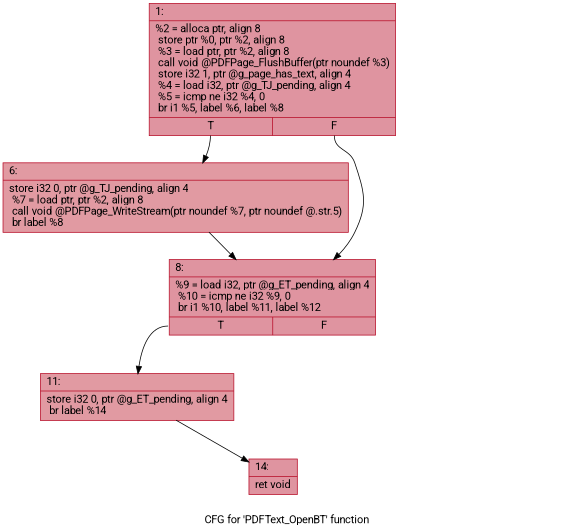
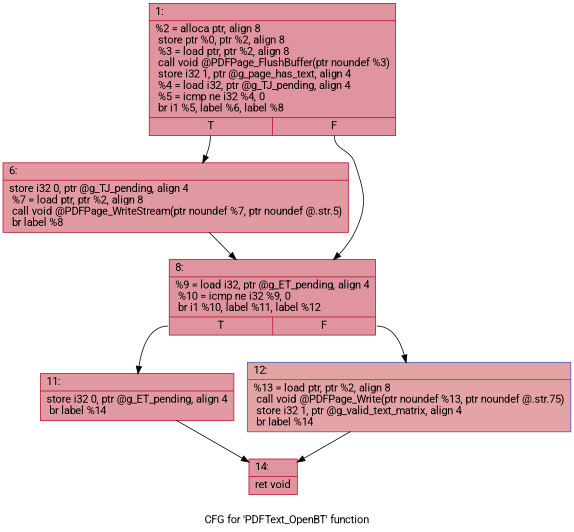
  digraph {
    label="CFG for 'PDFText_OpenBT' function"
    fontname=Roboto
    node [color="#b70d28ff" fillcolor="#b70d2870" fontname=Roboto shape=record style=filled]
    edge [fontname=Roboto]
    n1 [label="{1:\l|  %2 = alloca ptr, align 8\l  store ptr %0, ptr %2, align 8\l  %3 = load ptr, ptr %2, align 8\l  call void @PDFPage_FlushBuffer(ptr noundef %3)\l  store i32 1, ptr @g_page_has_text, align 4\l  %4 = load i32, ptr @g_TJ_pending, align 4\l  %5 = icmp ne i32 %4, 0\l  br i1 %5, label %6, label %8\l|{<s0>T|<s1>F}}"]
    n2 [fillcolor="#bb1b2c70" label="{6:\l|  store i32 0, ptr @g_TJ_pending, align 4\l  %7 = load ptr, ptr %2, align 8\l  call void @PDFPage_WriteStream(ptr noundef %7, ptr noundef @.str.5)\l  br label %8\l}"]
    n3 [label="{8:\l|  %9 = load i32, ptr @g_ET_pending, align 4\l  %10 = icmp ne i32 %9, 0\l  br i1 %10, label %11, label %12\l|{<s0>T|<s1>F}}"]
    n4 [fillcolor="#bb1b2c70" label="{11:\l|  store i32 0, ptr @g_ET_pending, align 4\l  br label %14\l}"]
+   n5 [color="#3d50c3ff" fillcolor="#c32e3170" label="{12:\l|  %13 = load ptr, ptr %2, align 8\l  call void @PDFPage_Write(ptr noundef %13, ptr noundef @.str.75)\l  store i32 1, ptr @g_valid_text_matrix, align 4\l  br label %14\l}"]
    n6 [label="{14:\l|  ret void\l}"]
    n1 -> n2 [tailport=s0]
    n1 -> n3 [tailport=s1]
    n2 -> n3
    n3 -> n4 [tailport=s0]
+   n3 -> n5 [tailport=s1]
    n4 -> n6
+   n5 -> n6
  }
